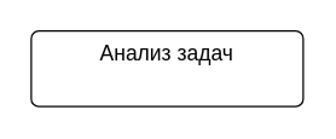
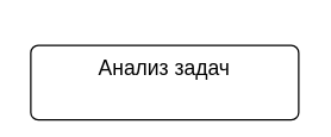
  <mxCell id="0" />
  <mxCell id="1" parent="0" />
- <mxCell id="2" value="&lt;span style=&quot;font-size: 14px;&quot;&gt;Анализ задач&lt;br&gt;&lt;/span&gt;" style="html=1;align=center;verticalAlign=top;rounded=1;absoluteArcSize=1;arcSize=10;dashed=0;whiteSpace=wrap;" parent="1" vertex="1"><mxGeometry x="20" y="20" width="180" height="50" as="geometry" /></mxCell>
+ <mxCell id="2" value="&lt;span style=&quot;font-size: 14px;&quot;&gt;Анализ задач&lt;br&gt;&lt;/span&gt;" style="html=1;align=center;verticalAlign=top;rounded=1;absoluteArcSize=1;arcSize=10;dashed=0;whiteSpace=wrap;" parent="1" vertex="1"><mxGeometry x="20" y="30" width="180" height="50" as="geometry" /></mxCell>
